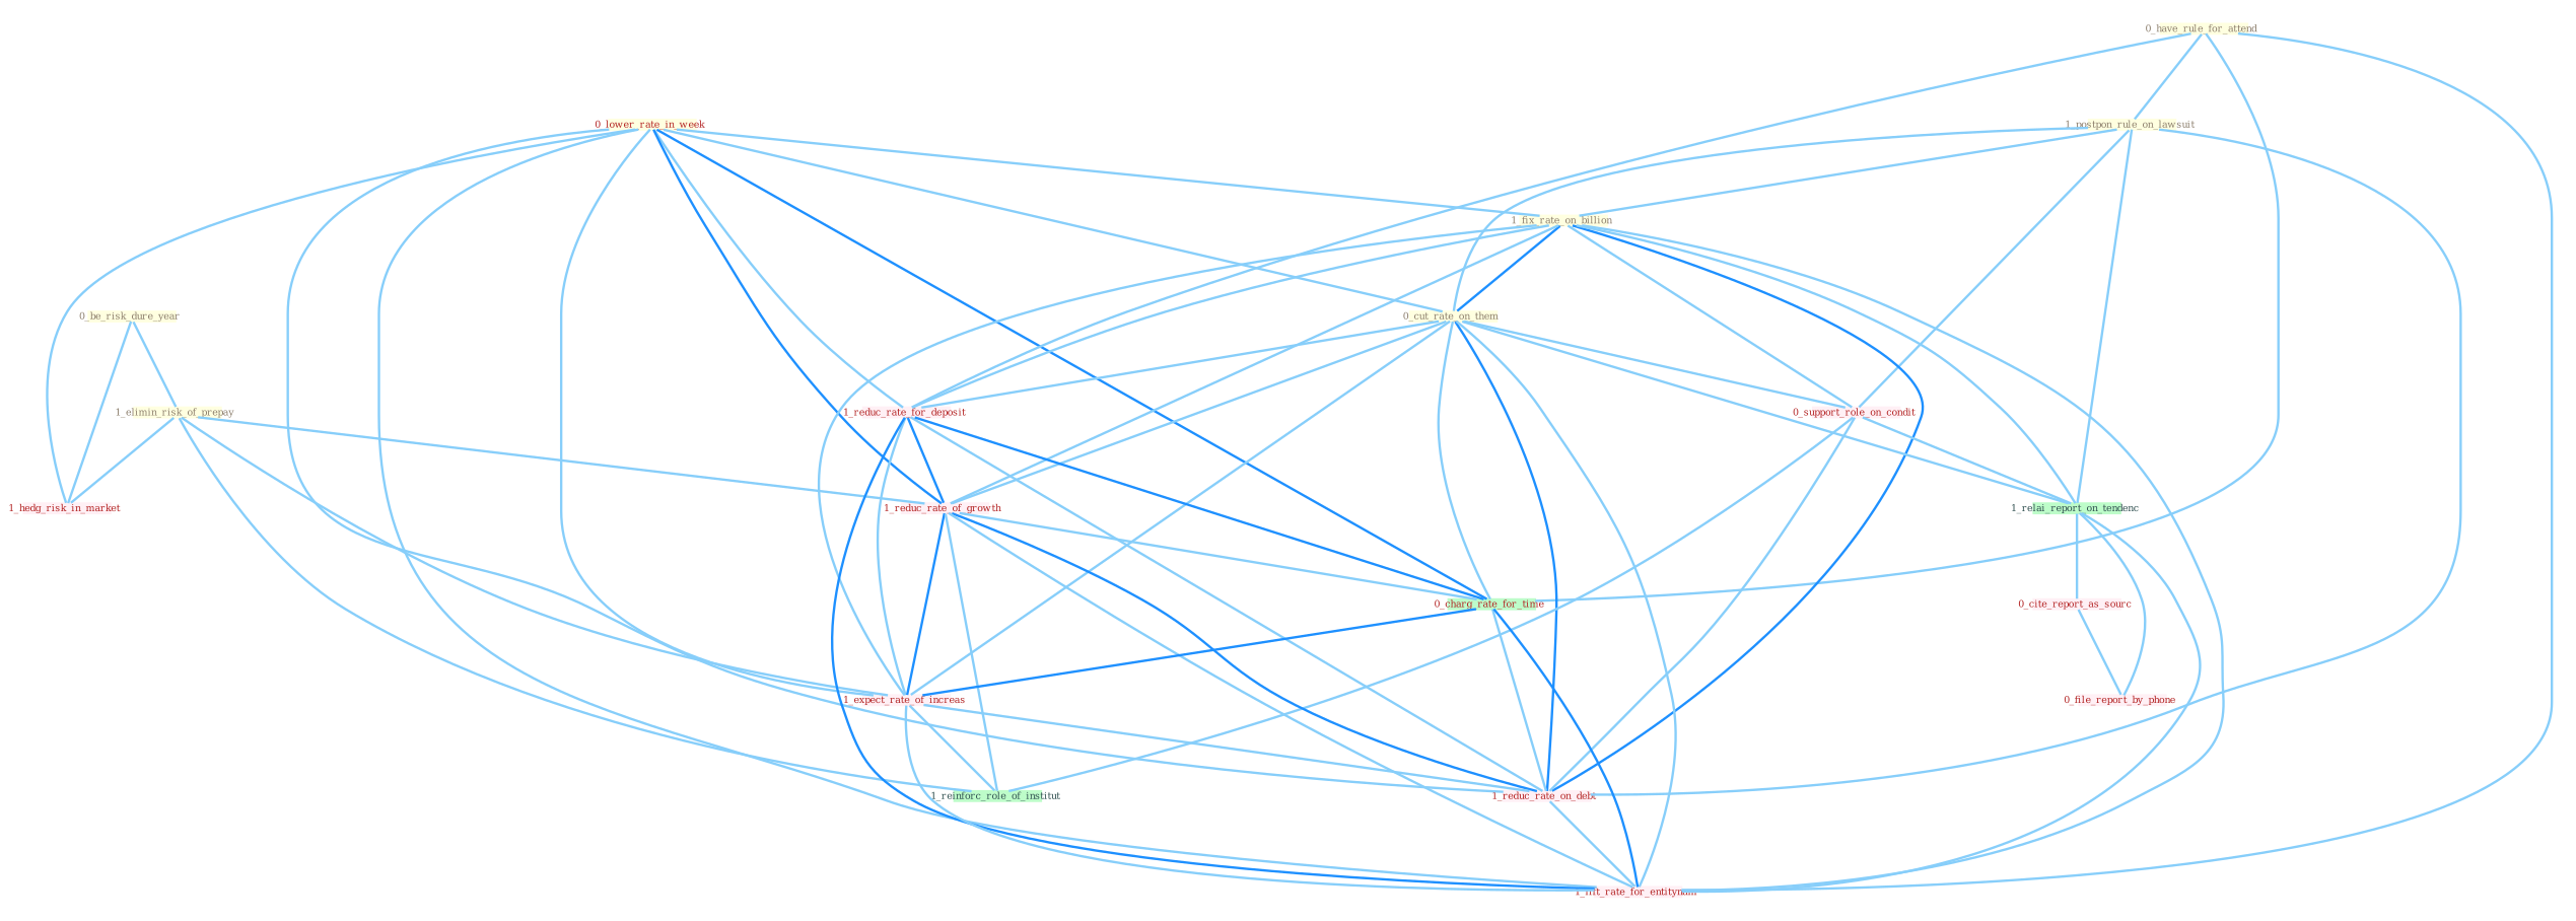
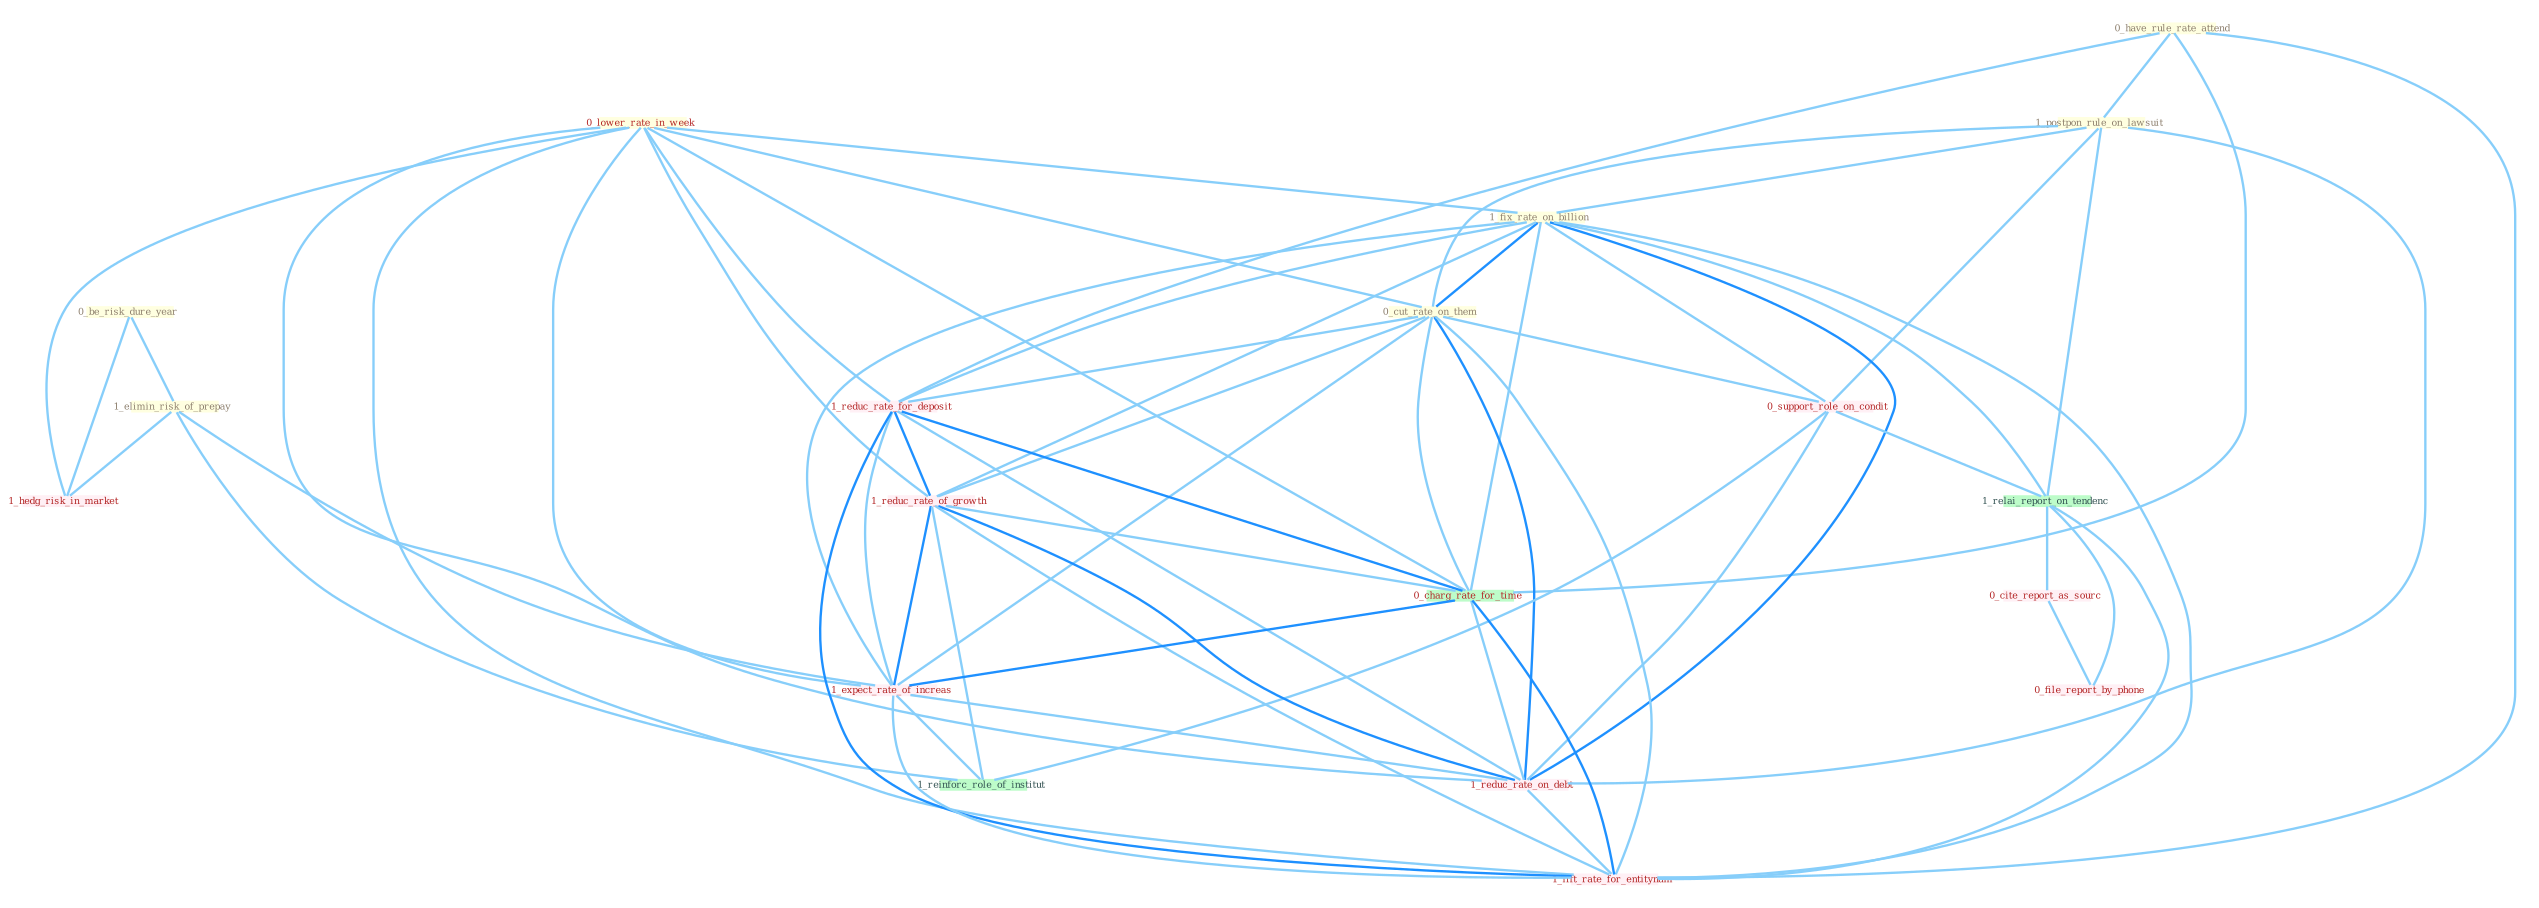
  graph {
    node [color="#fff0f5" fixedsize=true fontcolor="#b22222" fontsize=4 shape=polygon style=filled]
    edge [color="#87cefa" w=1]
    "0_be_risk_dure_year " [color="#ffffe0" fontcolor="#8b7d6b" height=.06 width=.5]
    "0_lower_rate_in_week " [color="#ffffe0" height=.06 width=.5]
-   "0_have_rule_for_attend " [color="#ffffe0" fontcolor="#8b7d6b" height=.06 width=.5]
+   "0_have_rule_for_attend " [color="#ffffe0" fontcolor="#8b7d6b" height=.06 width=.5 label="0_have_rule_rate_attend"]
    "1_elimin_risk_of_prepay " [color="#ffffe0" fontcolor="#8b7d6b" height=.06 width=.5]
    "1_postpon_rule_on_lawsuit " [color="#ffffe0" fontcolor="#8b7d6b" height=.06 width=.5]
    "1_fix_rate_on_billion " [color="#ffffe0" fontcolor="#8b7d6b" height=.06 width=.5]
    "0_cut_rate_on_them " [color="#ffffe0" fontcolor="#8b7d6b" height=.06 width=.5]
    "1_reduc_rate_for_deposit " [height=.06 width=.5]
    "0_support_role_on_condit " [height=.06 width=.5]
    "0_cite_report_as_sourc " [height=.06 width=.5]
    "1_reduc_rate_of_growth " [height=.06 width=.5]
    "0_file_report_by_phone " [height=.06 width=.5]
    "1_expect_rate_of_increas " [height=.06 width=.5]
    "1_reduc_rate_on_debt " [height=.06 width=.5]
    "1_lift_rate_for_entitynam " [height=.06 width=.5]
    "1_hedg_risk_in_market " [height=.06 width=.5]
    "0_charg_rate_for_time " [color="#BDFCC9" height=.06 width=.5]
    "1_reinforc_role_of_institut " [color="#BDFCC9" fontcolor="#2f4f4f" height=.06 width=.5]
    "1_relai_report_on_tendenc " [color="#BDFCC9" fontcolor="#2f4f4f" height=.06 width=.5]
    subgraph sub_1 {
      "0_be_risk_dure_year "
      "0_lower_rate_in_week "
      "0_have_rule_for_attend "
      "1_elimin_risk_of_prepay "
      "1_postpon_rule_on_lawsuit "
      "1_fix_rate_on_billion "
      "0_cut_rate_on_them "
    }
    subgraph sub_2 {
      "1_reduc_rate_for_deposit "
      "0_support_role_on_condit "
      "0_cite_report_as_sourc "
      "1_reduc_rate_of_growth "
      "0_file_report_by_phone "
      "1_expect_rate_of_increas "
      "1_reduc_rate_on_debt "
      "1_lift_rate_for_entitynam "
      "1_hedg_risk_in_market "
    }
    "0_be_risk_dure_year " -- "1_elimin_risk_of_prepay "
    "0_be_risk_dure_year " -- "1_hedg_risk_in_market "
    "0_lower_rate_in_week " -- "1_fix_rate_on_billion "
    "0_lower_rate_in_week " -- "0_cut_rate_on_them "
    "0_lower_rate_in_week " -- "1_reduc_rate_for_deposit "
-   "0_lower_rate_in_week " -- "1_reduc_rate_of_growth " [color="#1e90ff"]
+   "0_lower_rate_in_week " -- "1_reduc_rate_of_growth "
    "0_lower_rate_in_week " -- "1_expect_rate_of_increas "
    "0_lower_rate_in_week " -- "1_reduc_rate_on_debt "
    "0_lower_rate_in_week " -- "1_lift_rate_for_entitynam "
    "0_lower_rate_in_week " -- "1_hedg_risk_in_market "
-   "0_lower_rate_in_week " -- "0_charg_rate_for_time " [color="#1e90ff"]
+   "0_lower_rate_in_week " -- "0_charg_rate_for_time "
    "0_have_rule_for_attend " -- "1_postpon_rule_on_lawsuit "
    "0_have_rule_for_attend " -- "1_reduc_rate_for_deposit "
    "0_have_rule_for_attend " -- "1_lift_rate_for_entitynam "
    "0_have_rule_for_attend " -- "0_charg_rate_for_time "
-   "1_elimin_risk_of_prepay " -- "1_reduc_rate_of_growth "
    "1_elimin_risk_of_prepay " -- "1_expect_rate_of_increas "
    "1_elimin_risk_of_prepay " -- "1_hedg_risk_in_market "
    "1_elimin_risk_of_prepay " -- "1_reinforc_role_of_institut "
    "1_postpon_rule_on_lawsuit " -- "1_fix_rate_on_billion "
    "1_postpon_rule_on_lawsuit " -- "0_cut_rate_on_them "
    "1_postpon_rule_on_lawsuit " -- "0_support_role_on_condit "
    "1_postpon_rule_on_lawsuit " -- "1_reduc_rate_on_debt "
    "1_postpon_rule_on_lawsuit " -- "1_relai_report_on_tendenc "
    "1_fix_rate_on_billion " -- "0_cut_rate_on_them " [color="#1e90ff" w=2]
    "1_fix_rate_on_billion " -- "1_reduc_rate_for_deposit "
    "1_fix_rate_on_billion " -- "0_support_role_on_condit "
    "1_fix_rate_on_billion " -- "1_reduc_rate_of_growth "
    "1_fix_rate_on_billion " -- "1_expect_rate_of_increas "
    "1_fix_rate_on_billion " -- "1_reduc_rate_on_debt " [color="#1e90ff" w=2]
    "1_fix_rate_on_billion " -- "1_lift_rate_for_entitynam "
+   "1_fix_rate_on_billion " -- "0_charg_rate_for_time "
    "1_fix_rate_on_billion " -- "1_relai_report_on_tendenc "
    "0_cut_rate_on_them " -- "1_reduc_rate_for_deposit "
    "0_cut_rate_on_them " -- "0_support_role_on_condit "
    "0_cut_rate_on_them " -- "1_reduc_rate_of_growth "
    "0_cut_rate_on_them " -- "1_expect_rate_of_increas "
    "0_cut_rate_on_them " -- "1_reduc_rate_on_debt " [color="#1e90ff" w=2]
    "0_cut_rate_on_them " -- "1_lift_rate_for_entitynam "
    "0_cut_rate_on_them " -- "0_charg_rate_for_time "
-   "0_cut_rate_on_them " -- "1_relai_report_on_tendenc "
    "1_reduc_rate_for_deposit " -- "1_reduc_rate_of_growth " [color="#1e90ff" w=2]
    "1_reduc_rate_for_deposit " -- "1_expect_rate_of_increas "
    "1_reduc_rate_for_deposit " -- "1_reduc_rate_on_debt " [w=2]
    "1_reduc_rate_for_deposit " -- "1_lift_rate_for_entitynam " [color="#1e90ff" w=2]
    "1_reduc_rate_for_deposit " -- "0_charg_rate_for_time " [color="#1e90ff" w=2]
    "0_support_role_on_condit " -- "1_reduc_rate_on_debt "
    "0_support_role_on_condit " -- "1_reinforc_role_of_institut "
    "0_support_role_on_condit " -- "1_relai_report_on_tendenc "
    "0_cite_report_as_sourc " -- "0_file_report_by_phone "
    "1_reduc_rate_of_growth " -- "1_expect_rate_of_increas " [color="#1e90ff" w=2]
    "1_reduc_rate_of_growth " -- "1_reduc_rate_on_debt " [color="#1e90ff" w=2]
    "1_reduc_rate_of_growth " -- "1_lift_rate_for_entitynam "
    "1_reduc_rate_of_growth " -- "0_charg_rate_for_time "
    "1_reduc_rate_of_growth " -- "1_reinforc_role_of_institut "
    "1_expect_rate_of_increas " -- "1_reduc_rate_on_debt "
    "1_expect_rate_of_increas " -- "1_lift_rate_for_entitynam "
    "1_expect_rate_of_increas " -- "1_reinforc_role_of_institut "
    "1_reduc_rate_on_debt " -- "1_lift_rate_for_entitynam "
    "0_charg_rate_for_time " -- "1_expect_rate_of_increas " [color="#1e90ff"]
    "0_charg_rate_for_time " -- "1_reduc_rate_on_debt "
    "0_charg_rate_for_time " -- "1_lift_rate_for_entitynam " [color="#1e90ff" w=2]
    "1_relai_report_on_tendenc " -- "0_cite_report_as_sourc "
    "1_relai_report_on_tendenc " -- "0_file_report_by_phone "
    "1_relai_report_on_tendenc " -- "1_lift_rate_for_entitynam "
  }
